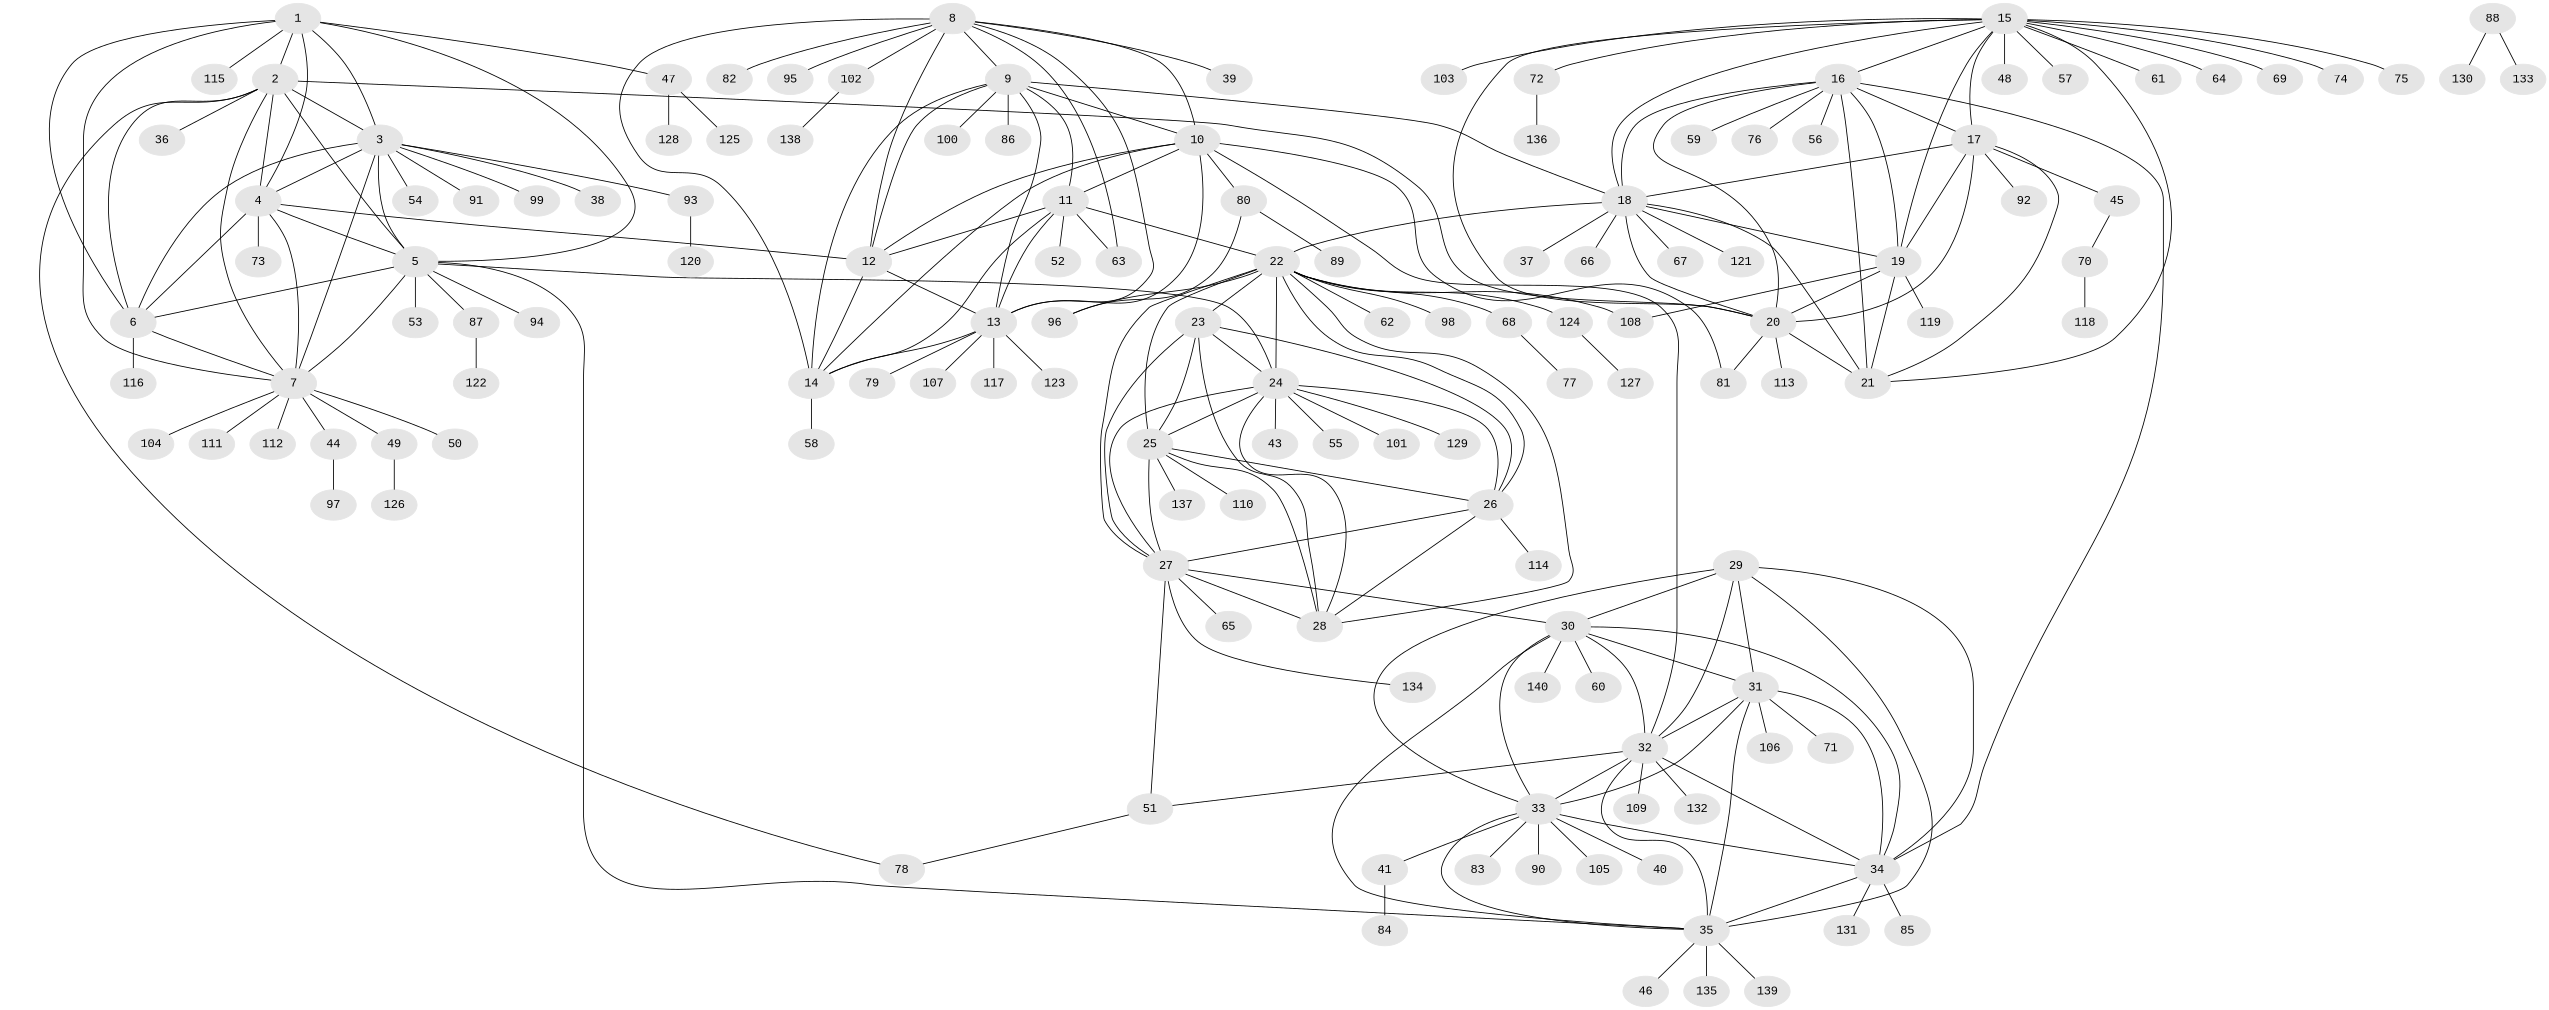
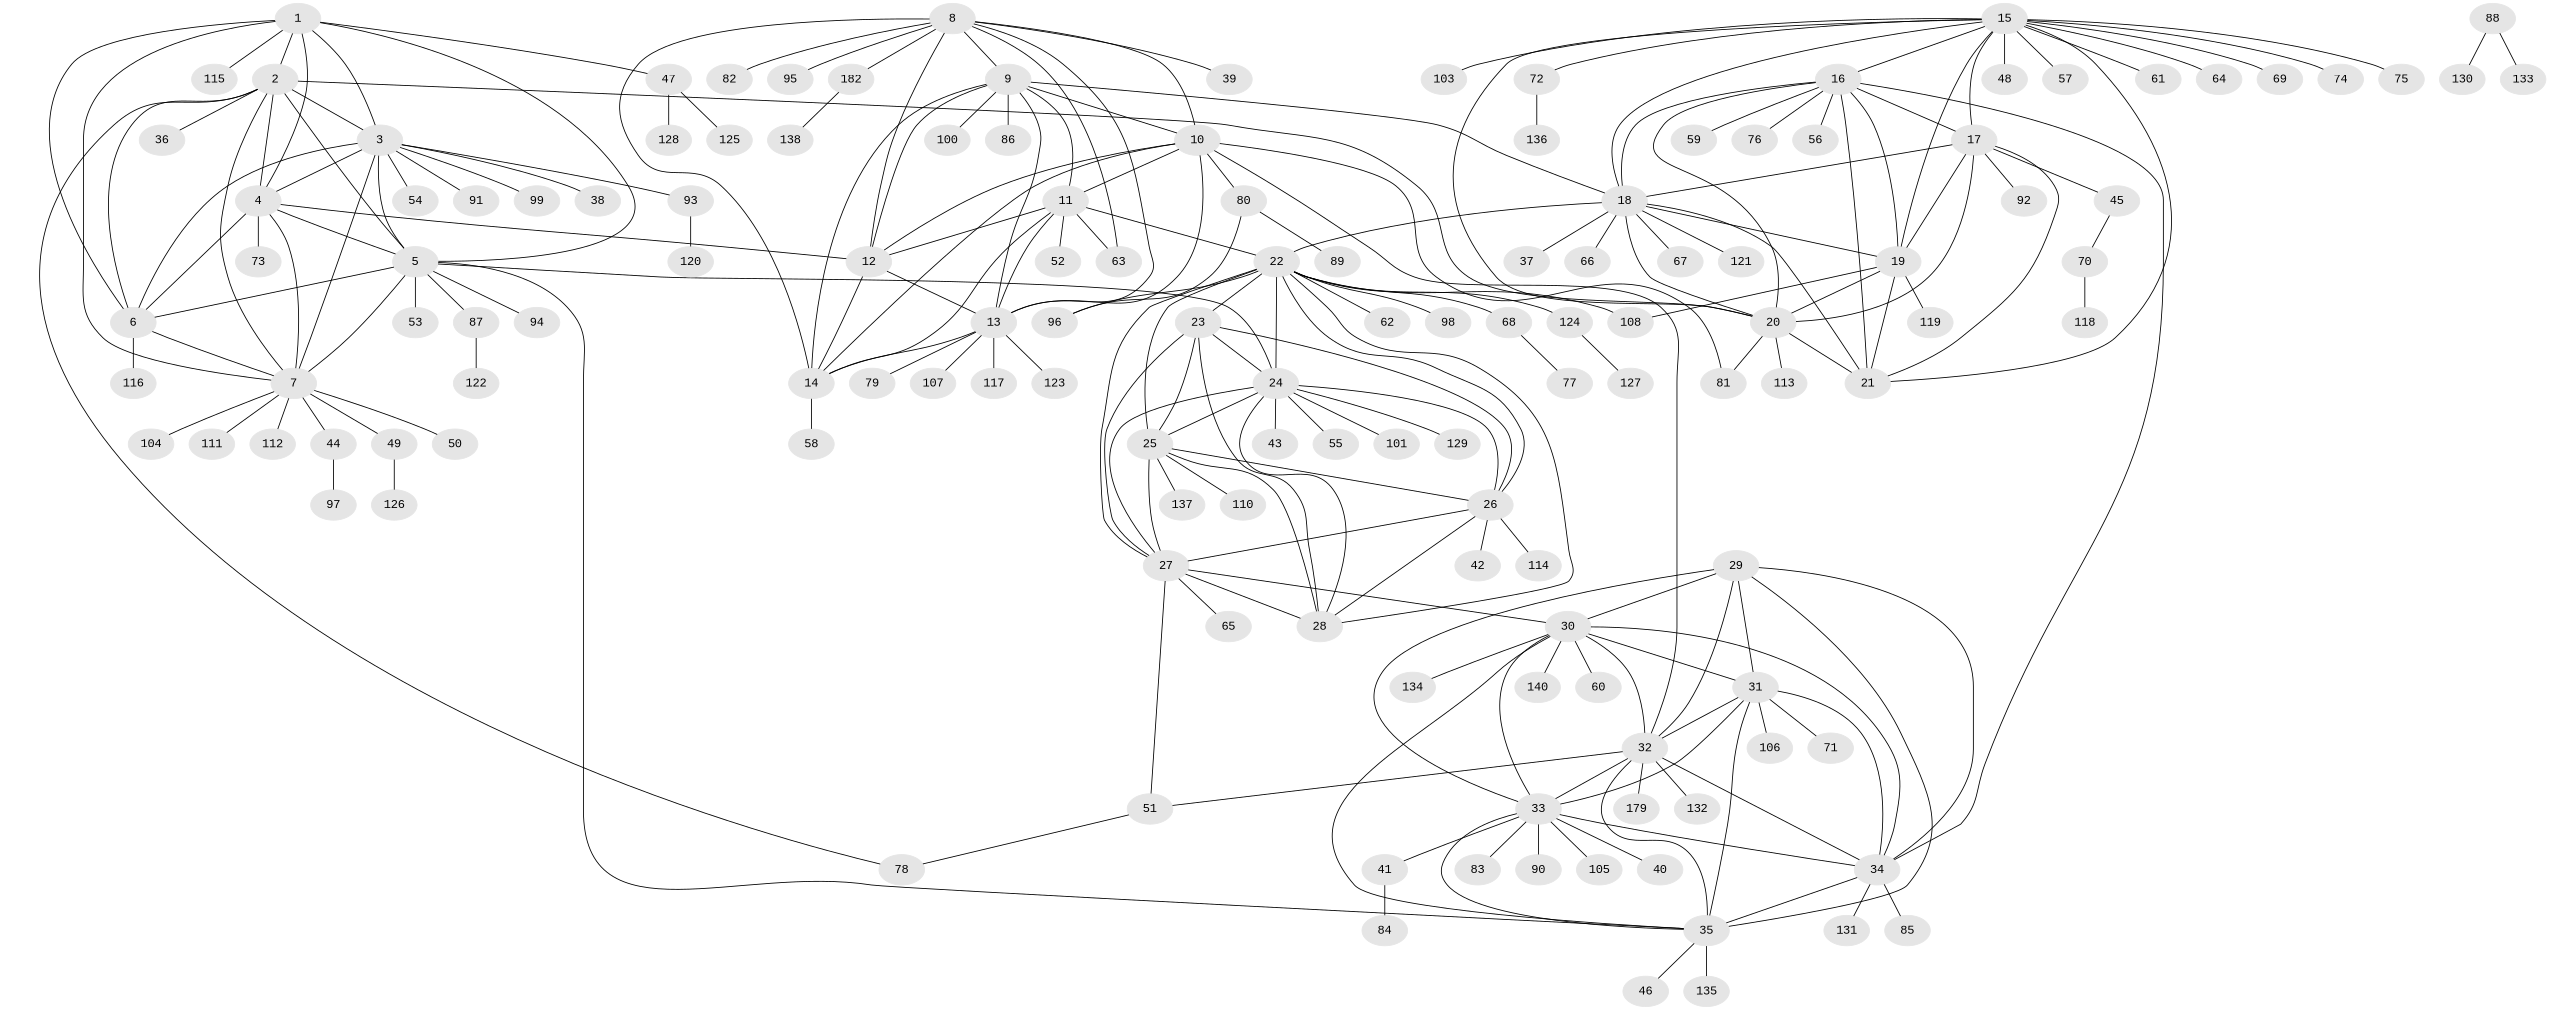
  graph {
    fontname="Liberation Mono"
    node [color=gray90 fontname="Liberation Mono" style=filled]
    edge [fontname="Liberation Mono"]
    1
    2
    3
    4
    5
    6
    7
    47
    115
    20
    36
    78
    38
    54
    91
    93
    99
    12
    73
    24
    35
    53
    87
    94
    116
    44
    49
    50
    104
    111
    112
    125
    128
    81
    21
    113
    120
    13
    14
    25
    26
    27
    28
    43
    55
    101
    129
    46
    135
-   139
    122
    97
    126
    8
    9
    10
    39
    82
    95
-   102
+   102 [label=182]
    63
    11
    18
    86
    100
    32
    80
    22
    52
    79
    107
    117
    123
    58
    138
    19
    37
    66
    67
    121
    34
    51
    33
-   109
+   109 [label=179]
    132
    96
    89
    108
    23
    62
    68
    98
    124
    88
    130
    133
    15
    16
    17
    48
    57
    61
    64
    69
    72
    74
    75
    103
    56
    59
    76
    45
    92
    119
    136
    85
    131
    70
    110
    137
+   42
    114
    30
    65
    77
    127
    31
    60
    134
    140
    29
    71
    106
    40
    41
    83
    90
    105
    84
    118
    1 -- 2
    1 -- 3
    1 -- 4
    1 -- 5
    1 -- 6
    1 -- 7
    1 -- 47
    1 -- 115
    2 -- 3
    2 -- 4
    2 -- 5
    2 -- 6
    2 -- 7
    2 -- 20
    2 -- 36
    2 -- 78
    3 -- 4
    3 -- 5
    3 -- 6
    3 -- 7
    3 -- 38
    3 -- 54
    3 -- 91
    3 -- 93
    3 -- 99
    4 -- 5
    4 -- 6
    4 -- 7
    4 -- 12
    4 -- 73
    5 -- 6
    5 -- 7
    5 -- 24
    5 -- 35
    5 -- 53
    5 -- 87
    5 -- 94
    6 -- 7
    6 -- 116
    7 -- 44
    7 -- 49
    7 -- 50
    7 -- 104
    7 -- 111
    7 -- 112
    47 -- 125
    47 -- 128
    20 -- 81
    20 -- 21
    20 -- 113
    93 -- 120
    12 -- 13
    12 -- 14
    24 -- 25
    24 -- 26
    24 -- 27
    24 -- 28
    24 -- 43
    24 -- 55
    24 -- 101
    24 -- 129
    35 -- 46
    35 -- 135
-   35 -- 139
    87 -- 122
    44 -- 97
    49 -- 126
    13 -- 14
    13 -- 79
    13 -- 107
    13 -- 117
    13 -- 123
    14 -- 58
    25 -- 26
    25 -- 27
    25 -- 28
    25 -- 110
    25 -- 137
    26 -- 27
    26 -- 28
+   26 -- 42
    26 -- 114
    27 -- 28
    27 -- 51
    27 -- 30
    27 -- 65
    8 -- 12
    8 -- 13
    8 -- 14
    8 -- 9
    8 -- 10
    8 -- 39
    8 -- 82
    8 -- 95
    8 -- 102
    8 -- 63
    9 -- 12
    9 -- 13
    9 -- 14
    9 -- 10
    9 -- 11
    9 -- 18
    9 -- 86
    9 -- 100
    10 -- 12
    10 -- 81
    10 -- 13
    10 -- 14
    10 -- 11
    10 -- 32
    10 -- 80
    102 -- 138
    11 -- 12
    11 -- 13
    11 -- 14
    11 -- 63
    11 -- 22
    11 -- 52
    18 -- 20
    18 -- 21
    18 -- 22
    18 -- 19
    18 -- 37
    18 -- 66
    18 -- 67
    18 -- 121
    32 -- 35
    32 -- 34
    32 -- 51
    32 -- 33
    32 -- 109
    32 -- 132
    80 -- 96
    80 -- 89
    22 -- 24
    22 -- 25
    22 -- 26
    22 -- 27
    22 -- 28
    22 -- 96
    22 -- 108
    22 -- 23
    22 -- 62
    22 -- 68
    22 -- 98
    22 -- 124
    19 -- 20
    19 -- 21
    19 -- 108
    19 -- 119
    34 -- 35
    34 -- 85
    34 -- 131
    51 -- 78
    33 -- 35
    33 -- 34
    33 -- 40
    33 -- 41
    33 -- 83
    33 -- 90
    33 -- 105
    23 -- 24
    23 -- 25
    23 -- 26
    23 -- 27
    23 -- 28
    68 -- 77
    124 -- 127
    88 -- 130
    88 -- 133
    15 -- 20
    15 -- 21
    15 -- 18
    15 -- 19
    15 -- 16
    15 -- 17
    15 -- 48
    15 -- 57
    15 -- 61
    15 -- 64
    15 -- 69
    15 -- 72
    15 -- 74
    15 -- 75
    15 -- 103
    16 -- 20
    16 -- 21
    16 -- 18
    16 -- 19
    16 -- 34
    16 -- 17
    16 -- 56
    16 -- 59
    16 -- 76
    17 -- 20
    17 -- 21
    17 -- 18
    17 -- 19
    17 -- 45
    17 -- 92
    72 -- 136
    45 -- 70
    70 -- 118
    30 -- 35
    30 -- 32
    30 -- 34
    30 -- 33
    30 -- 31
    30 -- 60
-   27 -- 134
+   30 -- 134
    30 -- 140
    31 -- 35
    31 -- 32
    31 -- 34
    31 -- 33
    31 -- 71
    31 -- 106
    29 -- 35
    29 -- 32
    29 -- 34
    29 -- 33
    29 -- 30
    29 -- 31
    41 -- 84
  }
